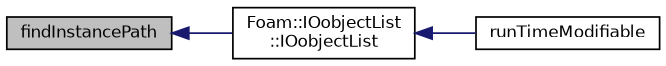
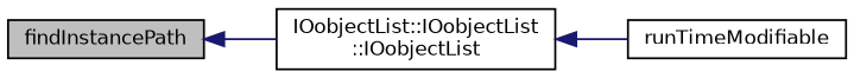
  digraph {
    rankdir=LR
    node [color=black fontname=Helvetica fontsize=10 shape=record]
    edge [color=midnightblue dir=back fontname=Helvetica fontsize=10 labelfontname=Helvetica labelfontsize=10 style=solid]
    n1 [fillcolor=grey75 fontcolor=black height=0.2 label=findInstancePath style=filled width=0.4]
-   n2 [height=0.2 label="Foam::IOobjectList\l::IOobjectList" width=0.4]
+   n2 [height=0.2 label="IOobjectList::IOobjectList\l::IOobjectList" width=0.4]
    n3 [height=0.2 label=runTimeModifiable width=0.4]
    n1 -> n2
    n2 -> n3
  }
